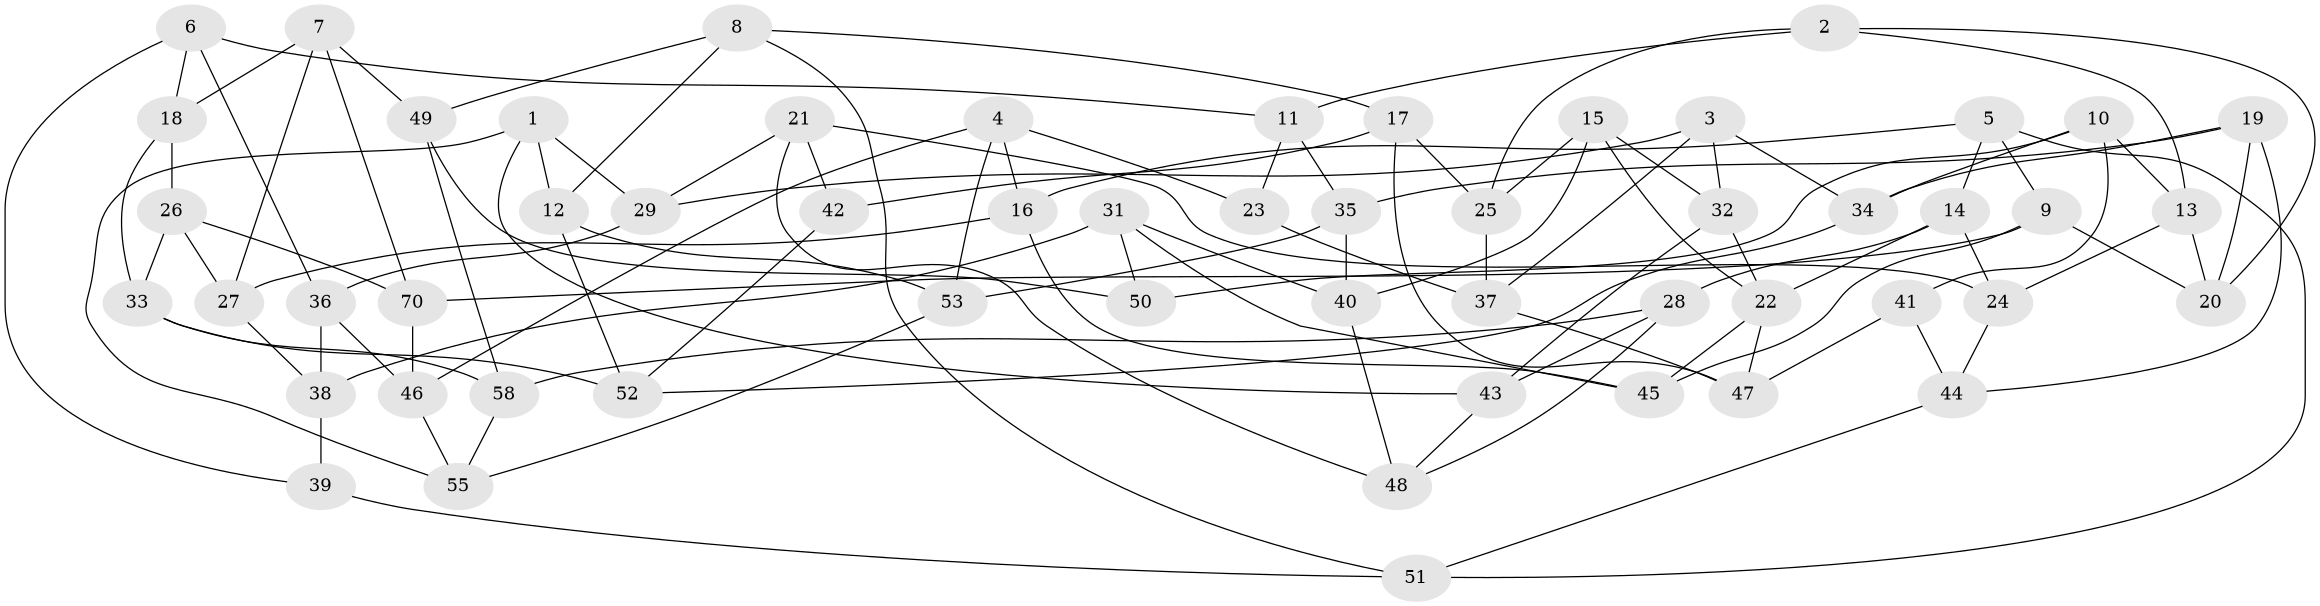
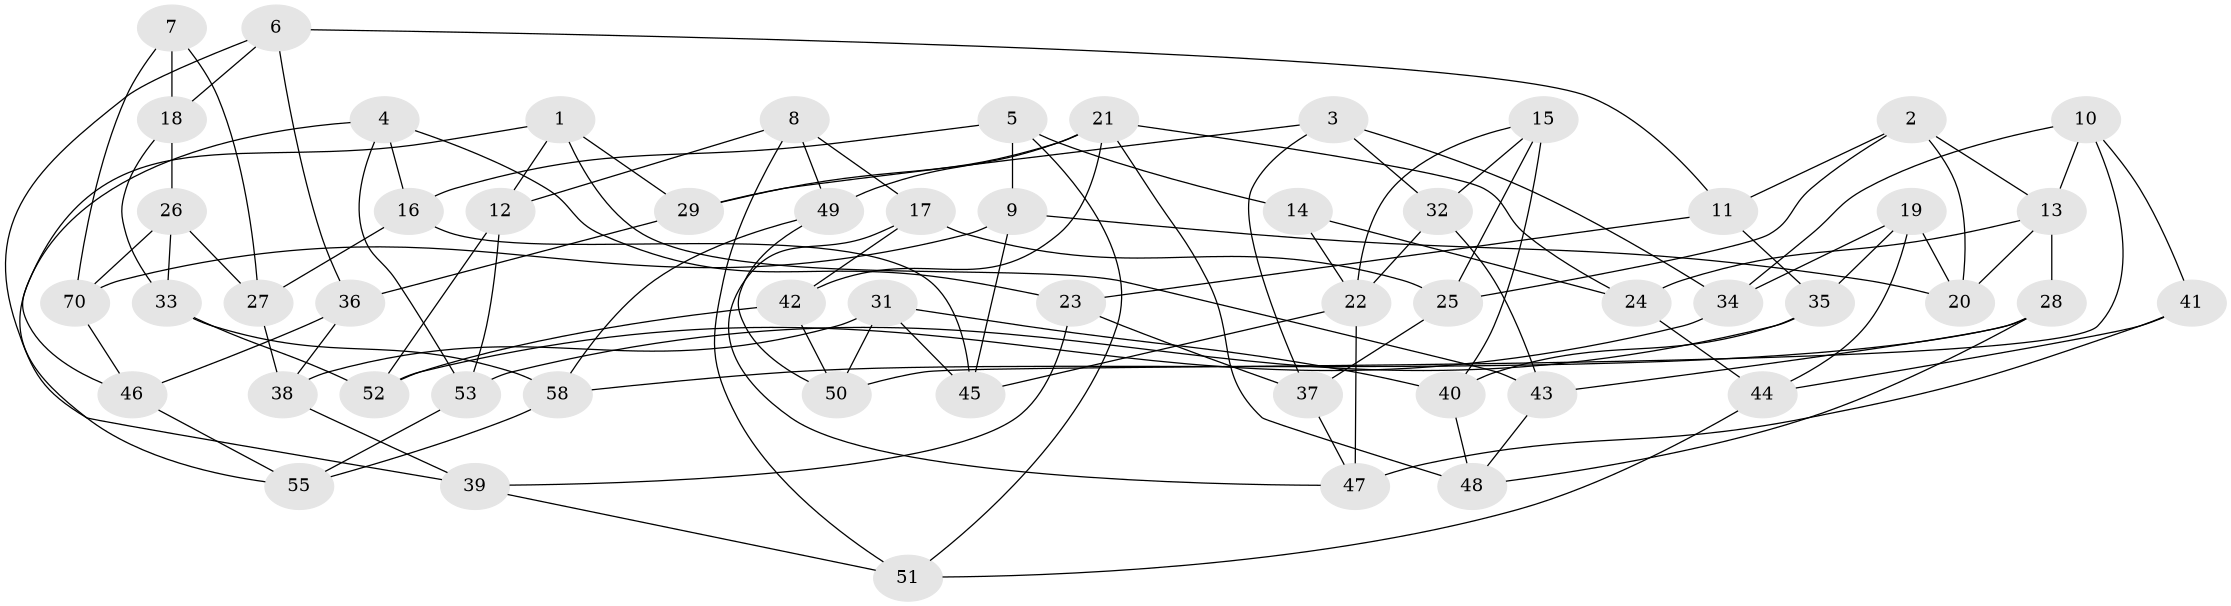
  graph {
    node [color=gray90 style=filled]
    1
    12
    29
    43
    55
    53
    52
    36
    48
    2
    11
    13
    20
    25
    23
    35
    24
    37
    3
    32
    34
    22
    47
    4
    16
    46
    27
    45
    39
    5
    9
    14
    51
    n34 [label=70]
    28
    6
    18
    26
    33
    38
    7
    49
    50
    n44 [label=58]
    8
    17
    42
    10
    41
    44
    40
    15
    19
    21
    31
    1 -- 12
    1 -- 29
    1 -- 43
    1 -- 55
    12 -- 53
    12 -- 52
    29 -- 36
    43 -- 48
    53 -- 55
    36 -- 46
    36 -- 38
    2 -- 11
    2 -- 13
    2 -- 20
    2 -- 25
    11 -- 23
    11 -- 35
    13 -- 20
    13 -- 24
    25 -- 37
    23 -- 37
+   23 -- 39
    35 -- 53
    35 -- 40
    24 -- 44
    37 -- 47
    3 -- 29
    3 -- 37
    3 -- 32
    3 -- 34
    32 -- 43
    32 -- 22
    34 -- 52
    22 -- 47
    22 -- 45
    4 -- 53
    4 -- 23
    4 -- 16
    4 -- 46
    16 -- 27
    16 -- 45
    46 -- 55
    27 -- 38
    39 -- 51
    5 -- 16
    5 -- 9
    5 -- 14
    5 -- 51
    9 -- 20
    9 -- 45
    9 -- n34
    14 -- 24
    14 -- 22
-   14 -- 28
+   13 -- 28
    n34 -- 46
    28 -- 43
    28 -- 48
    28 -- n44
    6 -- 36
    6 -- 11
    6 -- 39
    6 -- 18
    18 -- 26
    18 -- 33
    26 -- 27
    26 -- n34
    26 -- 33
    33 -- 52
    33 -- n44
    38 -- 39
    7 -- 27
    7 -- n34
    7 -- 18
-   7 -- 49
+   21 -- 49
    49 -- 50
    49 -- n44
    n44 -- 55
    8 -- 12
    8 -- 51
    8 -- 49
    8 -- 17
    17 -- 25
    17 -- 47
    17 -- 42
    42 -- 52
+   42 -- 50
    10 -- 13
    10 -- 34
    10 -- 50
    10 -- 41
    41 -- 47
    41 -- 44
    44 -- 51
    40 -- 48
    15 -- 25
    15 -- 32
    15 -- 22
    15 -- 40
    19 -- 20
    19 -- 35
    19 -- 34
    19 -- 44
    21 -- 29
    21 -- 48
    21 -- 24
    21 -- 42
    31 -- 45
    31 -- 38
    31 -- 50
    31 -- 40
  }
